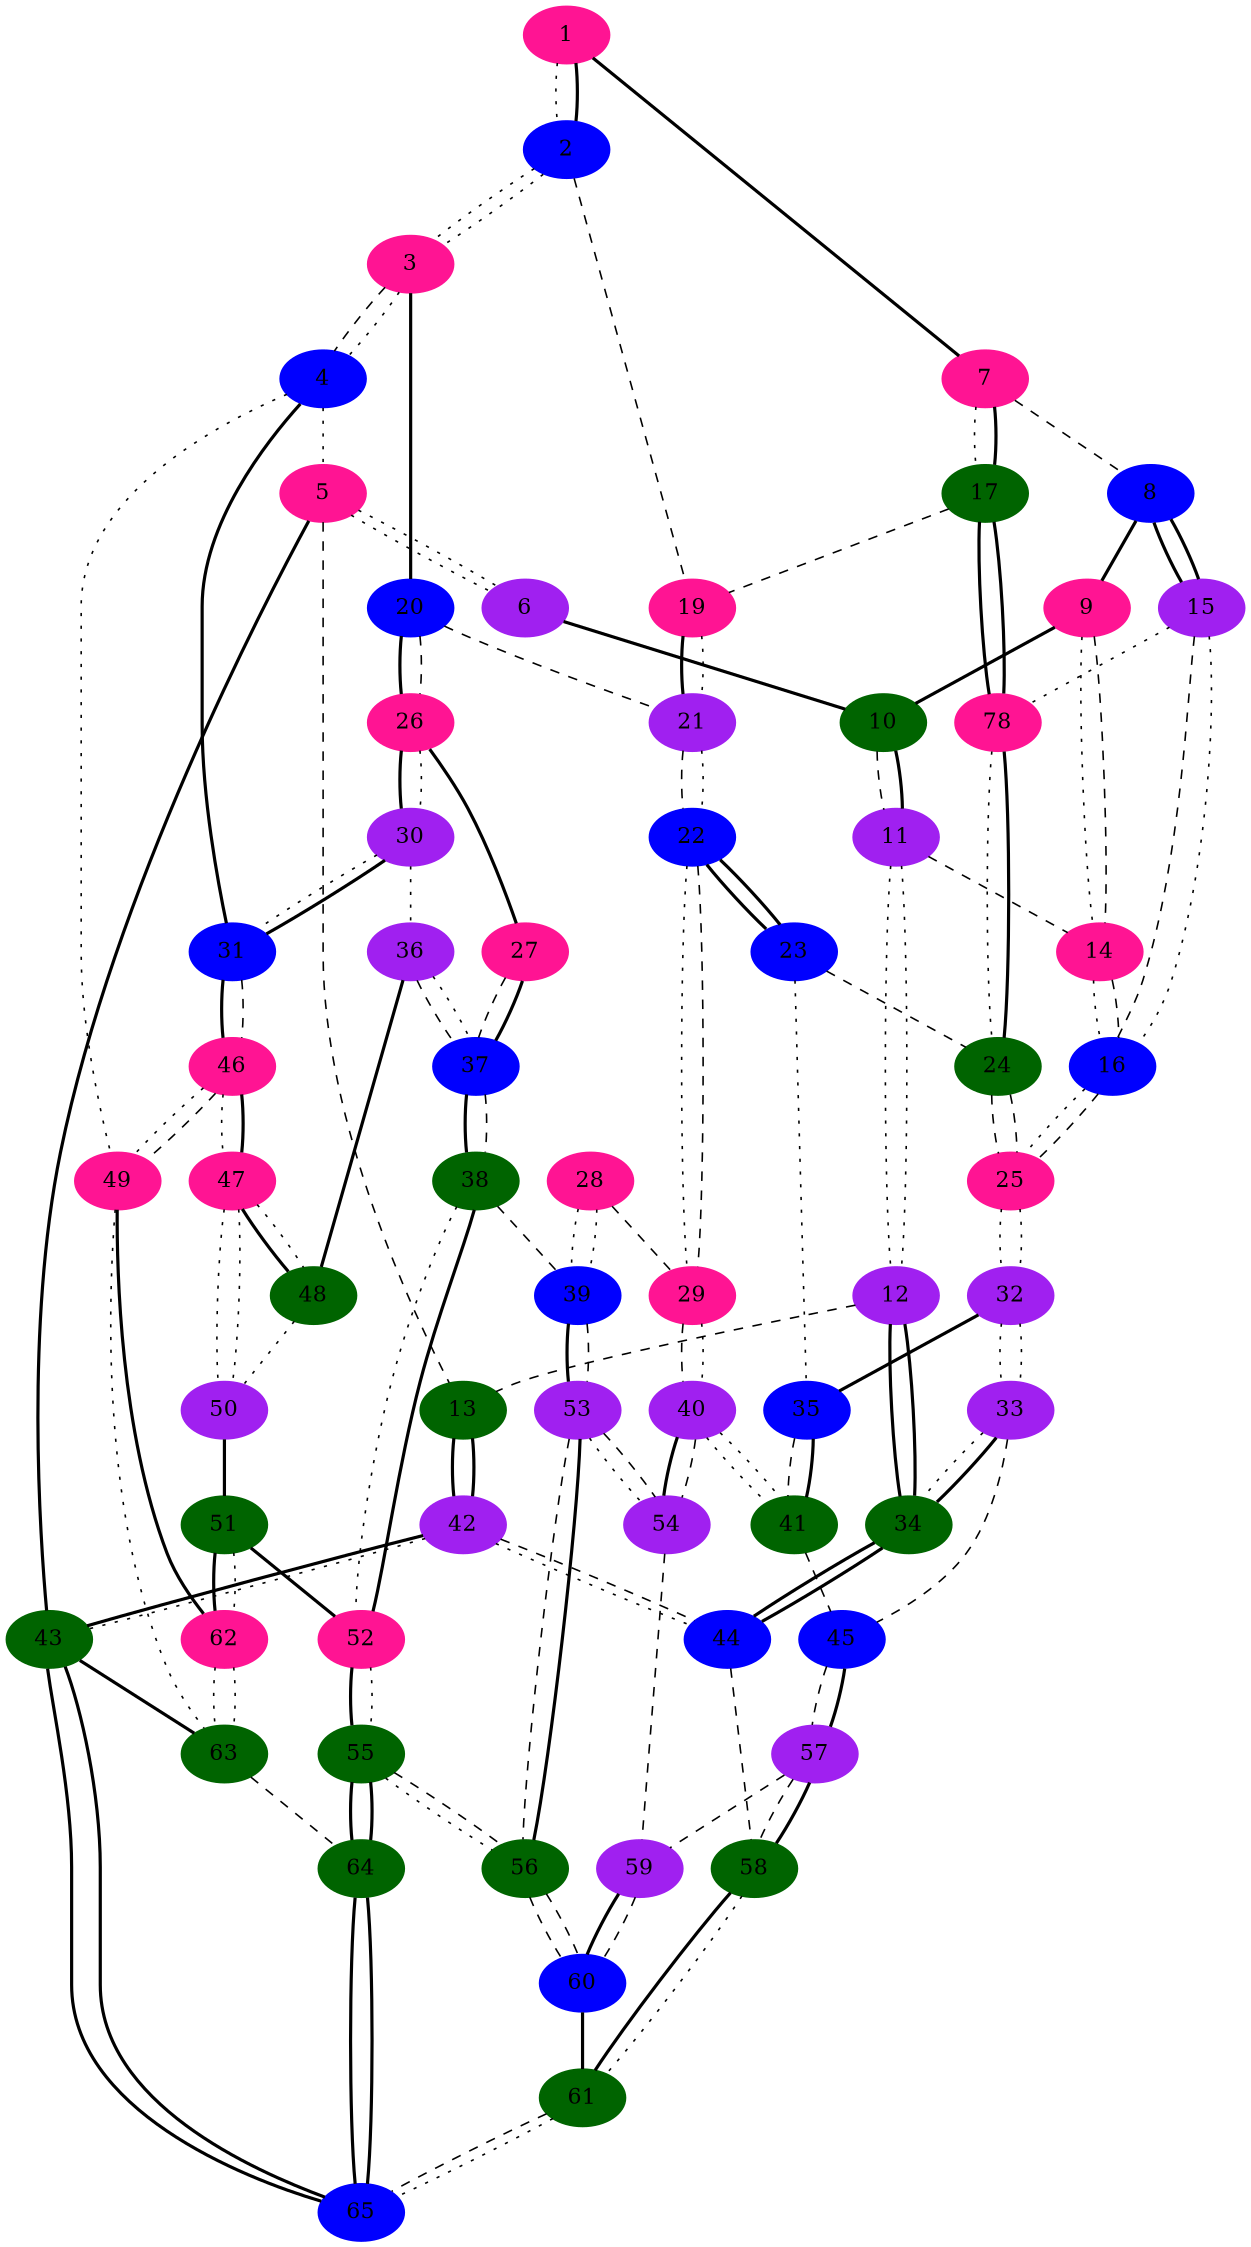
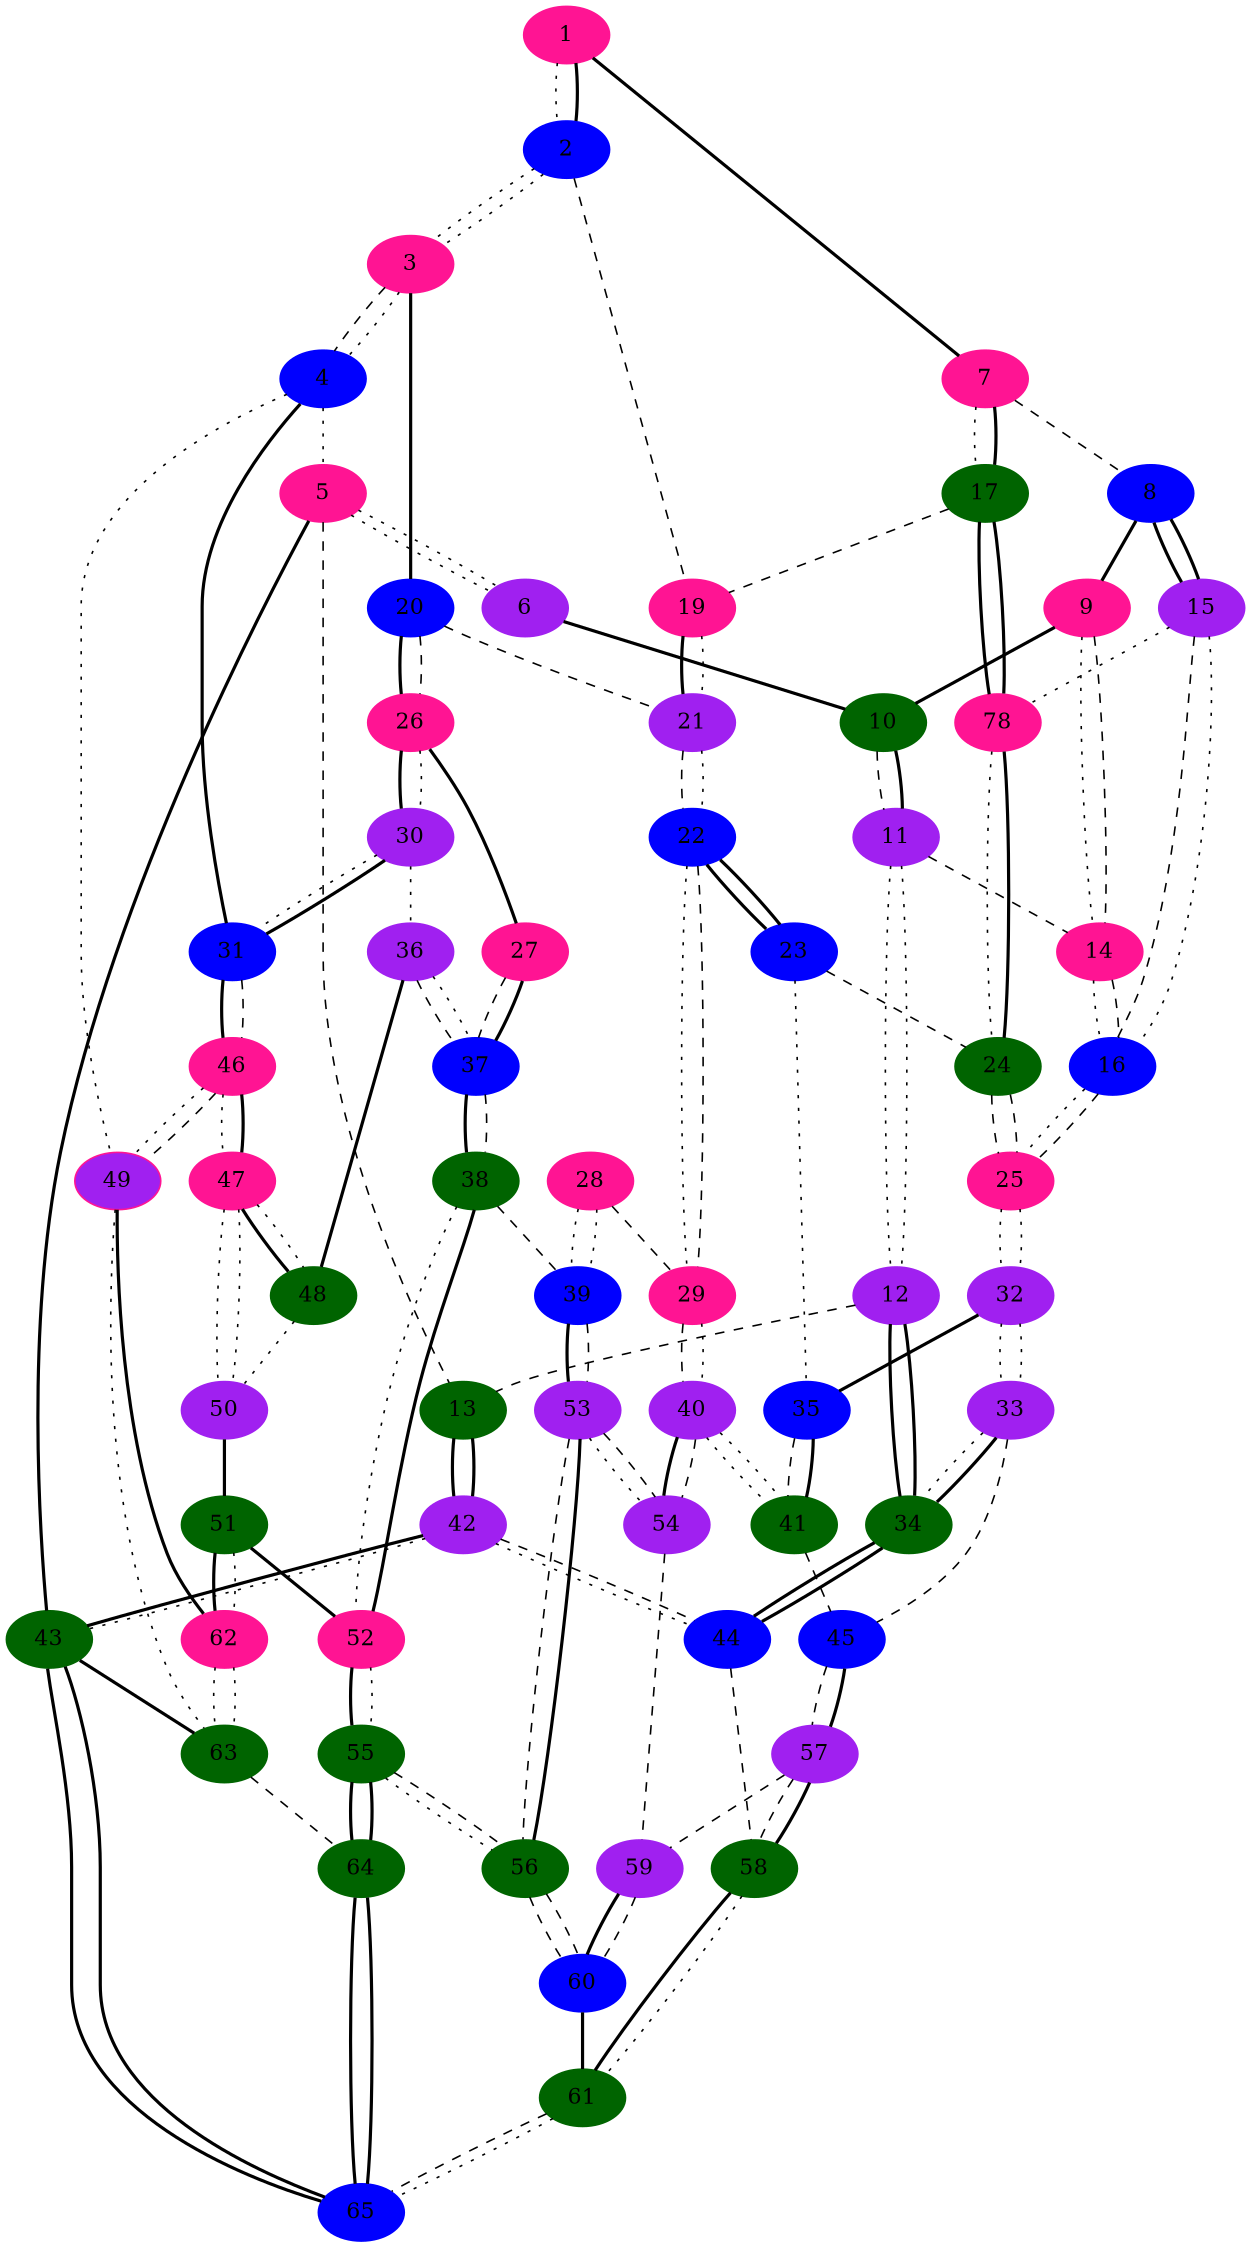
  graph {
    node [color=deeppink style=filled]
    edge [style=bold]
    2 [color=blue]
    1
    7
    3
    19
    8 [color=blue]
    17 [color=darkgreen]
    4 [color=blue]
    20 [color=blue]
    21 [color=purple]
    5
    31 [color=blue]
-   49
+   49 [fillcolor=purple]
    26
    6 [color=purple]
    13 [color=darkgreen]
    43 [color=darkgreen]
    46
    63 [color=darkgreen]
    62
    10 [color=darkgreen]
    42 [color=purple]
    65 [color=blue]
    11 [color=purple]
    9
    15 [color=purple]
    n27 [label=78]
    14
    16 [color=blue]
    12 [color=purple]
    34 [color=darkgreen]
    44 [color=blue]
    25
    24 [color=darkgreen]
    32 [color=purple]
    22 [color=blue]
    27
    30 [color=purple]
    23 [color=blue]
    29
    35 [color=blue]
    40 [color=purple]
    41 [color=darkgreen]
    33 [color=purple]
    37 [color=blue]
    36 [color=purple]
    28
    39 [color=blue]
    38 [color=darkgreen]
    53 [color=purple]
    54 [color=purple]
    48 [color=darkgreen]
    47
    45 [color=blue]
    57 [color=purple]
    58 [color=darkgreen]
    50 [color=purple]
    52
    55 [color=darkgreen]
    56 [color=darkgreen]
    59 [color=purple]
    64 [color=darkgreen]
    61 [color=darkgreen]
    51 [color=darkgreen]
    60 [color=blue]
    2 -- 3 [style=dotted]
    2 -- 3 [style=dotted]
    2 -- 19 [style=dashed]
    1 -- 2 [style=dotted]
    1 -- 2
    1 -- 7
    7 -- 8 [style=dashed]
    7 -- 17 [style=dotted]
    7 -- 17
    3 -- 4 [style=dashed]
    3 -- 4 [style=dotted]
    3 -- 20
    19 -- 21
    19 -- 21 [style=dotted]
    8 -- 9
    8 -- 15
    8 -- 15
    17 -- 19 [style=dashed]
    17 -- n27
    17 -- n27
    4 -- 5 [style=dotted]
    4 -- 31
    4 -- 49 [style=dotted]
    20 -- 21 [style=dashed]
    20 -- 26
    20 -- 26 [style=dashed]
    21 -- 22 [style=dashed]
    21 -- 22 [style=dotted]
    5 -- 6 [style=dotted]
    5 -- 6 [style=dotted]
    5 -- 13 [style=dashed]
    5 -- 43
    31 -- 46
    31 -- 46 [style=dashed]
    49 -- 63 [style=dotted]
    49 -- 62
    26 -- 27
    26 -- 30
    26 -- 30 [style=dotted]
    6 -- 10
    13 -- 42
    13 -- 42
    43 -- 63
    43 -- 65
    43 -- 65
    46 -- 49 [style=dotted]
    46 -- 49 [style=dashed]
    46 -- 47 [style=dotted]
    46 -- 47
    63 -- 64 [style=dashed]
    62 -- 63 [style=dotted]
    62 -- 63 [style=dotted]
    10 -- 11 [style=dashed]
    10 -- 11
    42 -- 43
    42 -- 43 [style=dotted]
    42 -- 44 [style=dotted]
    42 -- 44 [style=dashed]
    11 -- 14 [style=dashed]
    11 -- 12 [style=dotted]
    11 -- 12 [style=dotted]
    9 -- 10
    9 -- 14 [style=dotted]
    9 -- 14 [style=dashed]
    15 -- n27 [style=dotted]
    15 -- 16 [style=dashed]
    15 -- 16 [style=dotted]
    n27 -- 24 [style=dotted]
    n27 -- 24
    14 -- 16 [style=dotted]
    14 -- 16 [style=dashed]
    16 -- 25 [style=dotted]
    16 -- 25 [style=dashed]
    12 -- 13 [style=dashed]
    12 -- 34
    12 -- 34
    34 -- 44
    34 -- 44
    44 -- 58 [style=dashed]
    25 -- 32 [style=dotted]
    25 -- 32 [style=dotted]
    24 -- 25 [style=dashed]
    24 -- 25 [style=dashed]
    32 -- 35
    32 -- 33 [style=dotted]
    32 -- 33 [style=dotted]
    22 -- 23
    22 -- 23
    22 -- 29 [style=dotted]
    22 -- 29 [style=dashed]
    27 -- 37 [style=dashed]
    27 -- 37
    30 -- 31 [style=dotted]
    30 -- 31
    30 -- 36 [style=dotted]
    23 -- 24 [style=dashed]
    23 -- 35 [style=dotted]
    29 -- 40 [style=dashed]
    29 -- 40 [style=dotted]
    35 -- 41 [style=dashed]
    35 -- 41
    40 -- 41 [style=dotted]
    40 -- 41 [style=dotted]
    40 -- 54
    40 -- 54 [style=dashed]
    41 -- 45 [style=dashed]
    33 -- 34 [style=dotted]
    33 -- 34
    33 -- 45 [style=dashed]
    37 -- 38
    37 -- 38 [style=dashed]
    36 -- 37 [style=dashed]
    36 -- 37 [style=dotted]
    36 -- 48
    28 -- 29 [style=dashed]
    28 -- 39 [style=dotted]
    28 -- 39 [style=dotted]
    39 -- 53
    39 -- 53 [style=dashed]
    38 -- 39 [style=dashed]
    38 -- 52 [style=dotted]
    38 -- 52
    53 -- 54 [style=dotted]
    53 -- 54 [style=dashed]
    53 -- 56 [style=dashed]
    53 -- 56
    54 -- 59 [style=dashed]
    48 -- 50 [style=dotted]
    47 -- 48
    47 -- 48 [style=dotted]
    47 -- 50 [style=dotted]
    47 -- 50 [style=dotted]
    45 -- 57 [style=dashed]
    45 -- 57
    57 -- 58 [style=dashed]
    57 -- 58
    57 -- 59 [style=dashed]
    58 -- 61
    58 -- 61 [style=dotted]
    50 -- 51
    52 -- 55
    52 -- 55 [style=dotted]
    55 -- 56 [style=dotted]
    55 -- 56 [style=dashed]
    55 -- 64
    55 -- 64
    56 -- 60 [style=dashed]
    56 -- 60 [style=dashed]
    59 -- 60
    59 -- 60 [style=dashed]
    64 -- 65
    64 -- 65
    61 -- 65 [style=dashed]
    61 -- 65 [style=dotted]
    51 -- 62
    51 -- 62 [style=dotted]
    51 -- 52
    60 -- 61
  }
